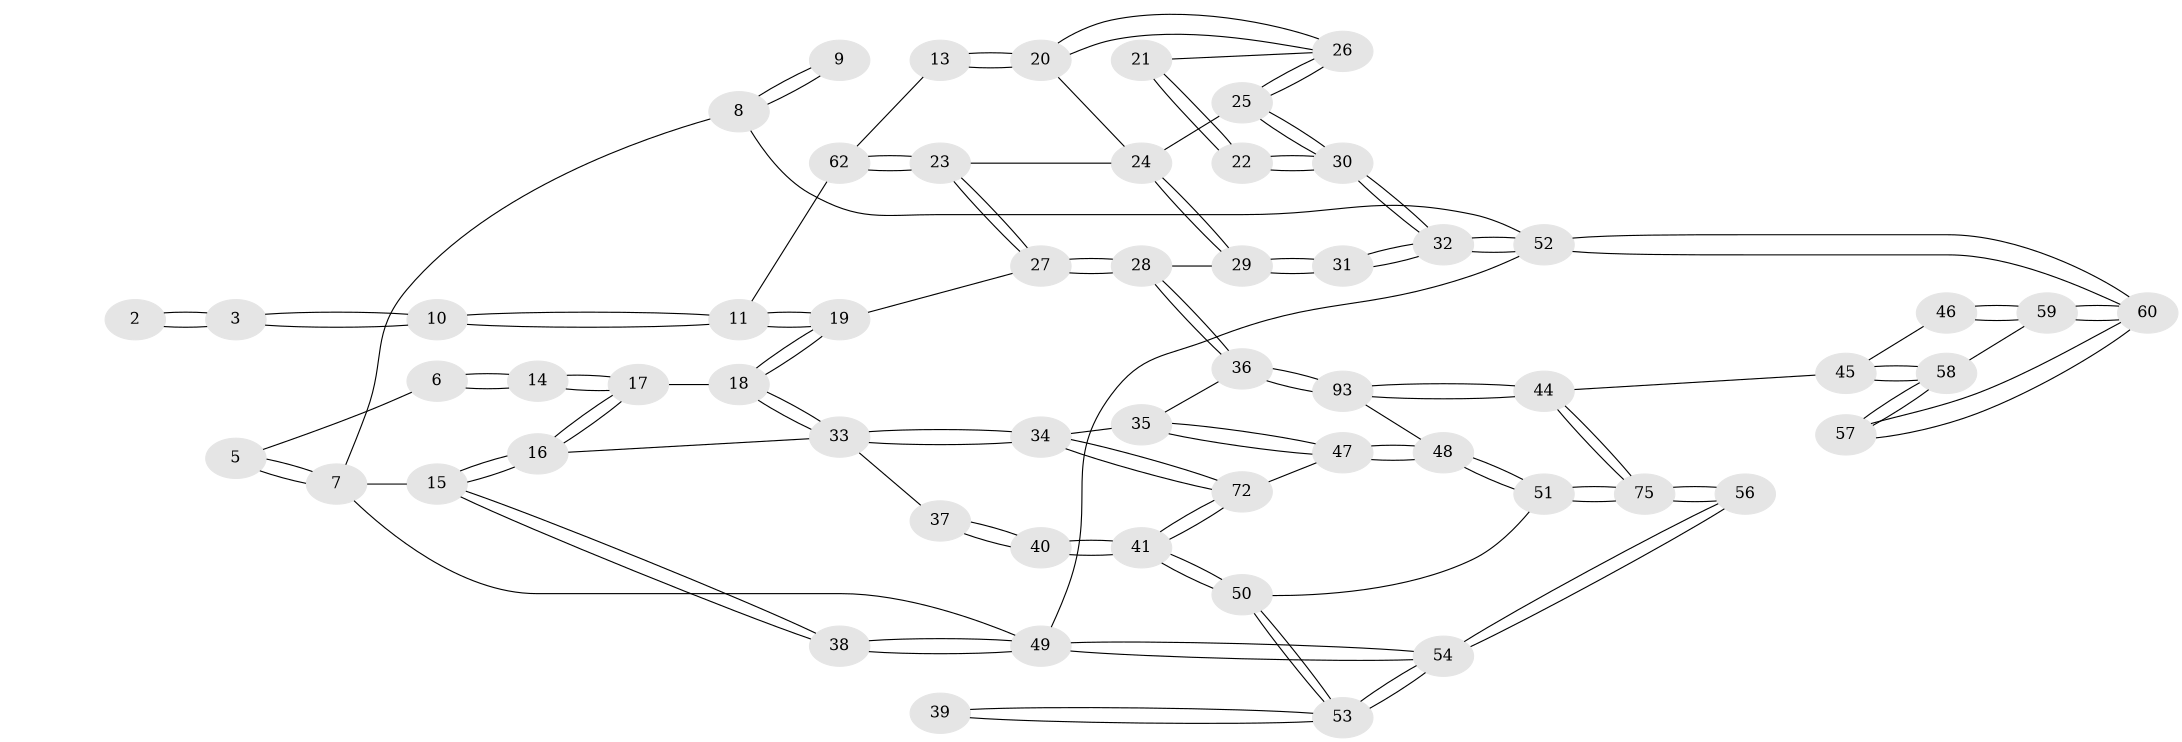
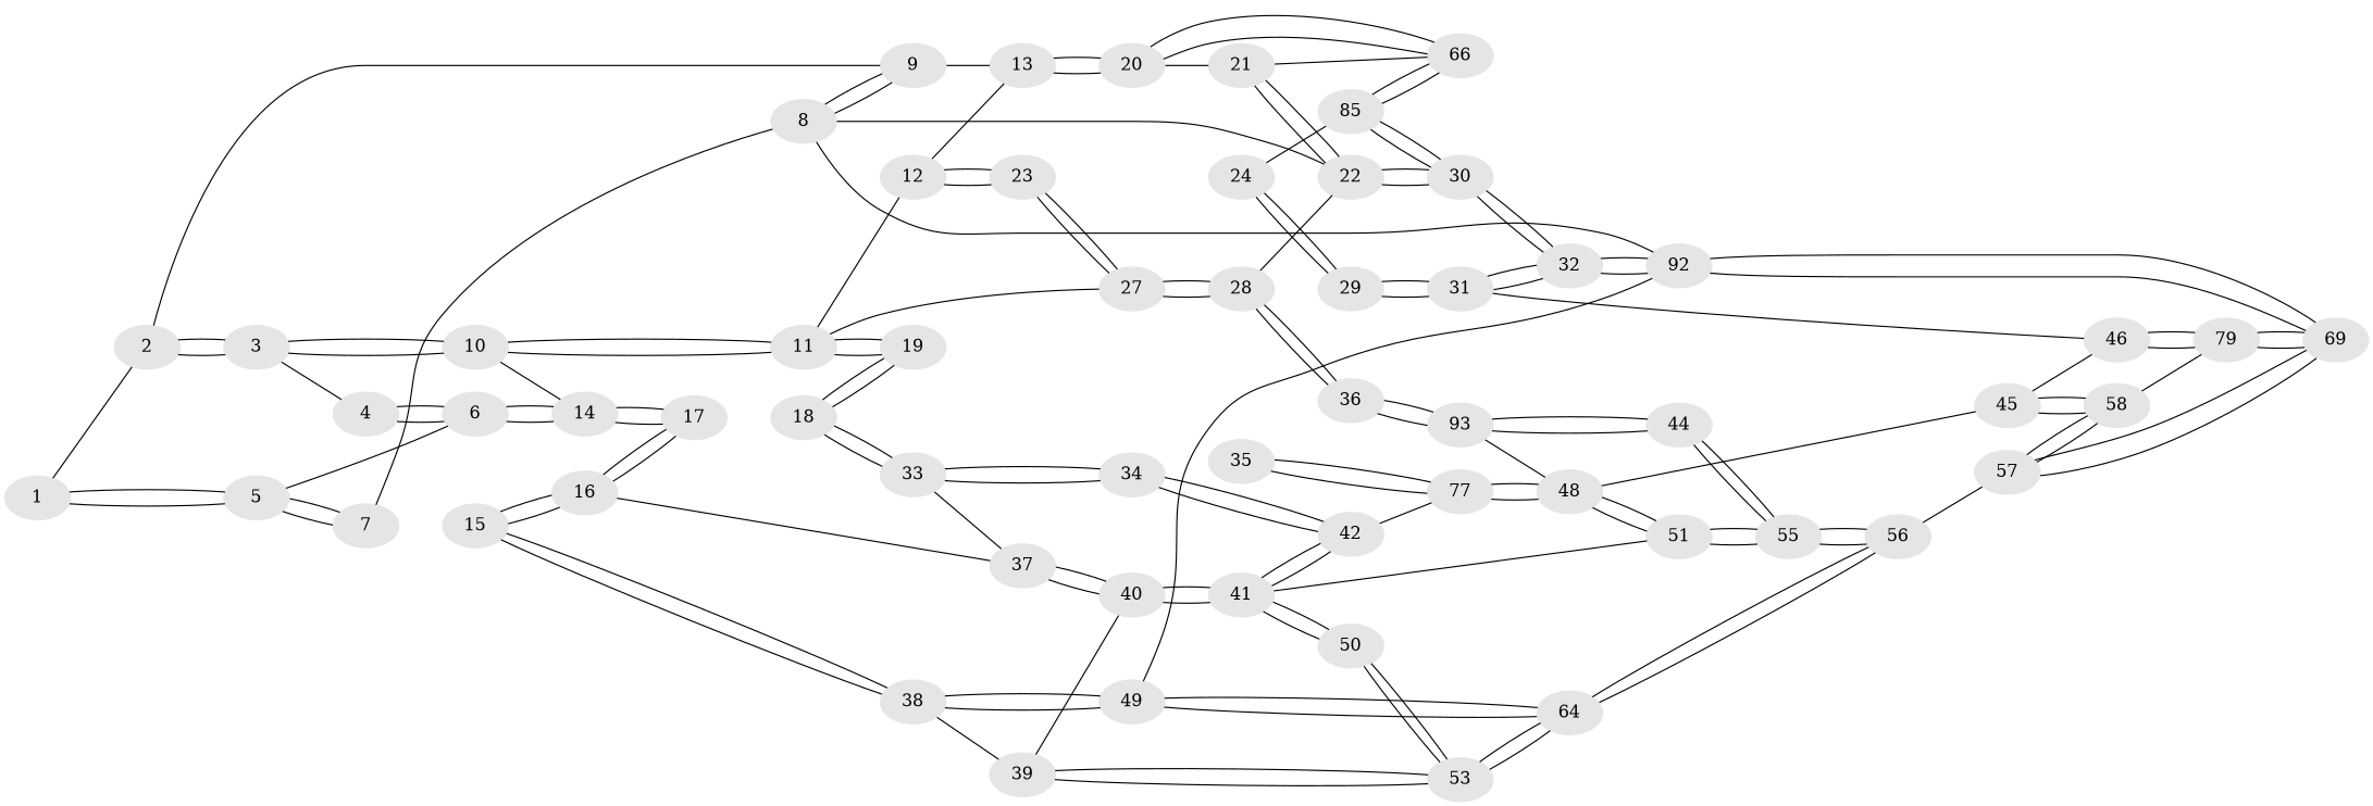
  graph {
    rankdir=LR
    node [color=gray90 style=filled]
+   1
    2
    5
    3
    9
    6
    7
+   4
    10
    13
    14
    11
    8
    15
    49
    17
    22
-   52
+   52 [label=92]
    16
    38
-   54
+   54 [label=64]
    30
-   60
+   60 [label=69]
    20
-   12 [label=62]
+   12
    19
    23
    27
    24
    21
-   26
+   26 [label=66]
    18
    37
    39
    40
    33
    34
    28
    32
-   25
+   25 [label=85]
    29
    31
    36
    n44 [label=93]
    46
-   59
+   59 [label=79]
    35
-   42 [label=72]
-   47
+   42
+   47 [label=77]
    48
    44
    41
    53
    50
    51
    45
-   55 [label=75]
+   55
    58
    56
    57
+   1 -- 2
+   1 -- 5
+   1 -- 5
    2 -- 3
    2 -- 3
+   2 -- 9
    5 -- 6
    5 -- 7
    5 -- 7
+   3 -- 4
    3 -- 10
    3 -- 10
+   9 -- 13
    6 -- 14
    6 -- 14
    7 -- 8
-   7 -- 15
-   7 -- 49
+   4 -- 6
+   4 -- 6
+   10 -- 14
    10 -- 11
    10 -- 11
    13 -- 20
    13 -- 20
    14 -- 17
    14 -- 17
    11 -- 12
    11 -- 19
    11 -- 19
    8 -- 9
    8 -- 9
+   8 -- 22
    8 -- 52
    15 -- 16
    15 -- 16
    15 -- 38
    15 -- 38
    49 -- 52
    49 -- 54
    49 -- 54
-   17 -- 18
    22 -- 30
    22 -- 30
    52 -- 60
    52 -- 60
    16 -- 17
    16 -- 17
-   16 -- 33
+   16 -- 37
    38 -- 49
    38 -- 49
+   38 -- 39
    54 -- 56
    54 -- 56
    30 -- 32
    30 -- 32
-   20 -- 24
+   20 -- 21
    20 -- 26
    20 -- 26
    12 -- 13
    12 -- 23
    12 -- 23
-   19 -- 27
+   11 -- 27
    23 -- 27
    23 -- 27
-   23 -- 24
    27 -- 28
    27 -- 28
    24 -- 25
    24 -- 29
    24 -- 29
    21 -- 22
    21 -- 22
    21 -- 26
    18 -- 19
    18 -- 19
    18 -- 33
    18 -- 33
    37 -- 40
    37 -- 40
+   39 -- 40
    39 -- 53
    39 -- 53
    40 -- 41
    40 -- 41
    33 -- 37
    33 -- 34
    33 -- 34
-   34 -- 35
    34 -- 42
    34 -- 42
-   28 -- 29
+   28 -- 22
    28 -- 36
    28 -- 36
    32 -- 52
    32 -- 52
    25 -- 30
    25 -- 30
    25 -- 26
    25 -- 26
    29 -- 31
    29 -- 31
    31 -- 32
    31 -- 32
+   31 -- 46
    36 -- n44
    36 -- n44
    n44 -- 48
    n44 -- 44
    n44 -- 44
    46 -- 59
    46 -- 59
    59 -- 60
    59 -- 60
-   35 -- 36
    35 -- 47
    35 -- 47
    42 -- 47
    47 -- 48
    47 -- 48
    48 -- 51
    48 -- 51
-   44 -- 45
+   48 -- 45
    44 -- 55
    44 -- 55
    41 -- 42
    41 -- 42
    41 -- 50
    41 -- 50
    53 -- 54
    53 -- 54
    50 -- 53
    50 -- 53
-   50 -- 51
+   41 -- 51
    51 -- 55
    51 -- 55
    45 -- 46
    45 -- 58
    45 -- 58
    55 -- 56
    55 -- 56
    58 -- 59
+   56 -- 57
    57 -- 60
    57 -- 60
    57 -- 58
    57 -- 58
  }
